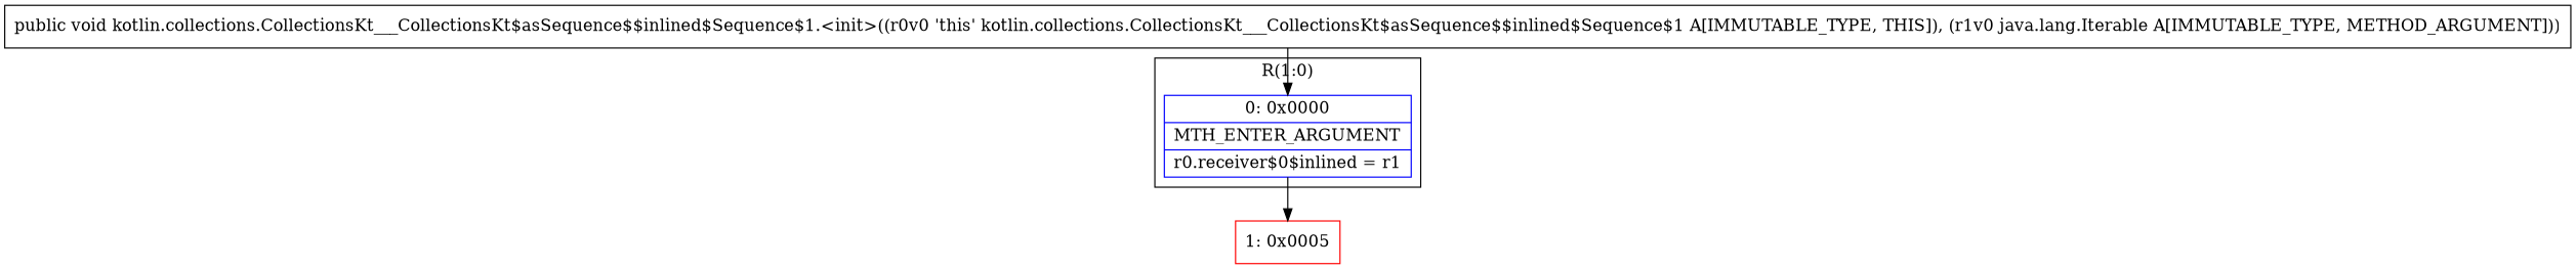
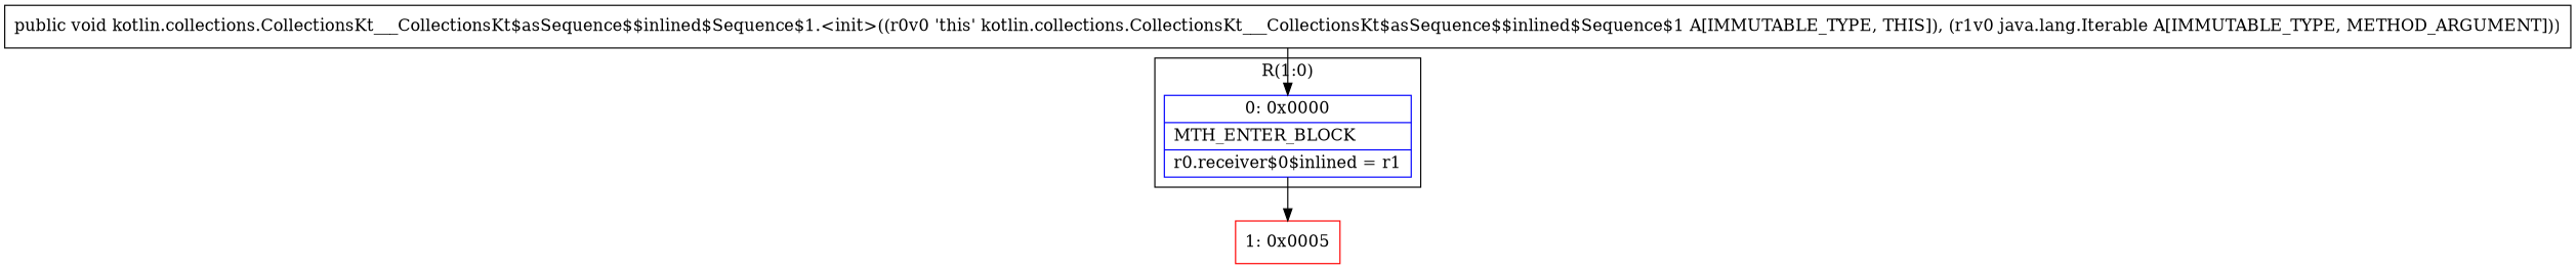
  digraph {
    node [shape=record]
-   n1 [color=blue label="{0\:\ 0x0000|MTH_ENTER_ARGUMENT\l|r0.receiver$0$inlined = r1\l}"]
+   n1 [color=blue label="{0\:\ 0x0000|MTH_ENTER_BLOCK\l|r0.receiver$0$inlined = r1\l}"]
    n2 [color=red label="{1\:\ 0x0005}"]
    n3 [label="{public void kotlin.collections.CollectionsKt___CollectionsKt$asSequence$$inlined$Sequence$1.\<init\>((r0v0 'this' kotlin.collections.CollectionsKt___CollectionsKt$asSequence$$inlined$Sequence$1 A[IMMUTABLE_TYPE, THIS]), (r1v0 java.lang.Iterable A[IMMUTABLE_TYPE, METHOD_ARGUMENT])) }"]
    subgraph cluster_1 {
      label="R(1:0)"
      n1
    }
    n1 -> n2
    n3 -> n1
  }
